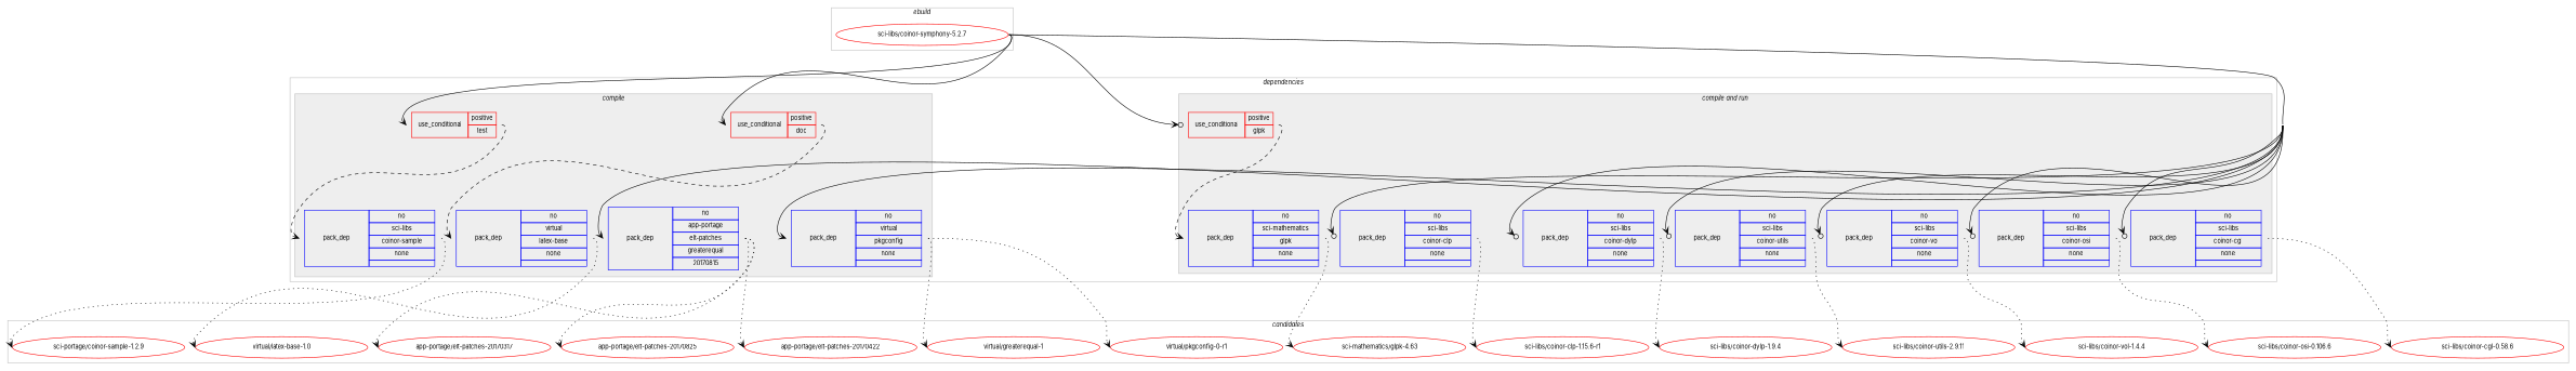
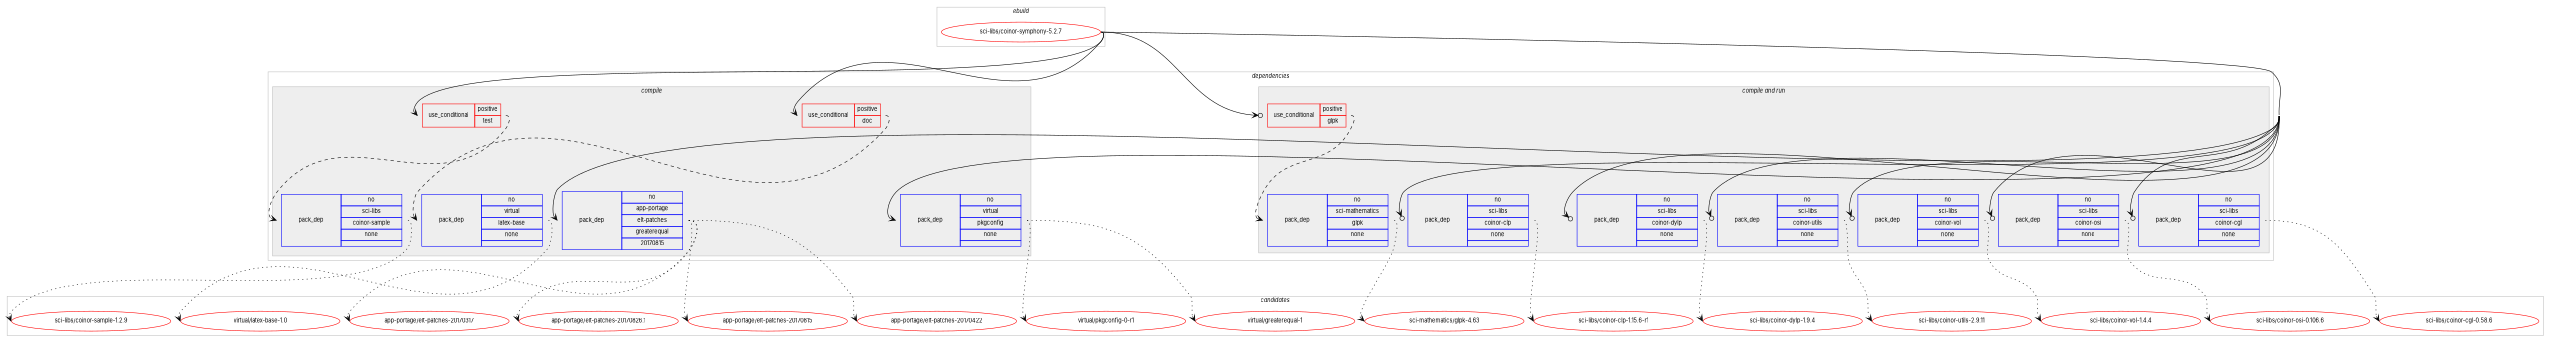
  digraph {
    compound=true
    concentrate=true
    fontname=Inter
    fontsize=10
    newrank=true
    rankdir=TB
    ranksep=1.5
    node [color=red fontname=Inter fontsize=10]
    edge [arrowhead=vee fontname=Inter headport=w style=dotted tailport=e weight=100]
    n1 [label="sci-libs/coinor-symphony-5.2.7" width=4]
    n2 [color=blue label=<<TABLE BORDER="0" CELLBORDER="1" CELLSPACING="0" CELLPADDING="4" WIDTH="220"><TR><TD ROWSPAN="6" CELLPADDING="30">pack_dep</TD></TR><TR><TD WIDTH="110">no</TD></TR><TR><TD>virtual</TD></TR><TR><TD>latex-base</TD></TR><TR><TD>none</TD></TR><TR><TD></TD></TR></TABLE>> shape=none]
    n3 [label=<<TABLE BORDER="0" CELLBORDER="1" CELLSPACING="0" CELLPADDING="4"><TR><TD ROWSPAN="3" CELLPADDING="10">use_conditional</TD></TR><TR><TD>positive</TD></TR><TR><TD>doc</TD></TR></TABLE>> shape=none]
    n4 [color=blue label=<<TABLE BORDER="0" CELLBORDER="1" CELLSPACING="0" CELLPADDING="4" WIDTH="220"><TR><TD ROWSPAN="6" CELLPADDING="30">pack_dep</TD></TR><TR><TD WIDTH="110">no</TD></TR><TR><TD>sci-libs</TD></TR><TR><TD>coinor-sample</TD></TR><TR><TD>none</TD></TR><TR><TD></TD></TR></TABLE>> shape=none]
    n5 [label=<<TABLE BORDER="0" CELLBORDER="1" CELLSPACING="0" CELLPADDING="4"><TR><TD ROWSPAN="3" CELLPADDING="10">use_conditional</TD></TR><TR><TD>positive</TD></TR><TR><TD>test</TD></TR></TABLE>> shape=none]
    n6 [color=blue label=<<TABLE BORDER="0" CELLBORDER="1" CELLSPACING="0" CELLPADDING="4" WIDTH="220"><TR><TD ROWSPAN="6" CELLPADDING="30">pack_dep</TD></TR><TR><TD WIDTH="110">no</TD></TR><TR><TD>app-portage</TD></TR><TR><TD>elt-patches</TD></TR><TR><TD>greaterequal</TD></TR><TR><TD>20170815</TD></TR></TABLE>> shape=none]
    n7 [color=blue label=<<TABLE BORDER="0" CELLBORDER="1" CELLSPACING="0" CELLPADDING="4" WIDTH="220"><TR><TD ROWSPAN="6" CELLPADDING="30">pack_dep</TD></TR><TR><TD WIDTH="110">no</TD></TR><TR><TD>virtual</TD></TR><TR><TD>pkgconfig</TD></TR><TR><TD>none</TD></TR><TR><TD></TD></TR></TABLE>> shape=none]
    n8 [color=blue label=<<TABLE BORDER="0" CELLBORDER="1" CELLSPACING="0" CELLPADDING="4" WIDTH="220"><TR><TD ROWSPAN="6" CELLPADDING="30">pack_dep</TD></TR><TR><TD WIDTH="110">no</TD></TR><TR><TD>sci-libs</TD></TR><TR><TD>coinor-osi</TD></TR><TR><TD>none</TD></TR><TR><TD></TD></TR></TABLE>> shape=none]
    n9 [color=blue label=<<TABLE BORDER="0" CELLBORDER="1" CELLSPACING="0" CELLPADDING="4" WIDTH="220"><TR><TD ROWSPAN="6" CELLPADDING="30">pack_dep</TD></TR><TR><TD WIDTH="110">no</TD></TR><TR><TD>sci-mathematics</TD></TR><TR><TD>glpk</TD></TR><TR><TD>none</TD></TR><TR><TD></TD></TR></TABLE>> shape=none]
    n10 [label=<<TABLE BORDER="0" CELLBORDER="1" CELLSPACING="0" CELLPADDING="4"><TR><TD ROWSPAN="3" CELLPADDING="10">use_conditional</TD></TR><TR><TD>positive</TD></TR><TR><TD>glpk</TD></TR></TABLE>> shape=none]
    n11 [color=blue label=<<TABLE BORDER="0" CELLBORDER="1" CELLSPACING="0" CELLPADDING="4" WIDTH="220"><TR><TD ROWSPAN="6" CELLPADDING="30">pack_dep</TD></TR><TR><TD WIDTH="110">no</TD></TR><TR><TD>sci-libs</TD></TR><TR><TD>coinor-cgl</TD></TR><TR><TD>none</TD></TR><TR><TD></TD></TR></TABLE>> shape=none]
    n12 [color=blue label=<<TABLE BORDER="0" CELLBORDER="1" CELLSPACING="0" CELLPADDING="4" WIDTH="220"><TR><TD ROWSPAN="6" CELLPADDING="30">pack_dep</TD></TR><TR><TD WIDTH="110">no</TD></TR><TR><TD>sci-libs</TD></TR><TR><TD>coinor-clp</TD></TR><TR><TD>none</TD></TR><TR><TD></TD></TR></TABLE>> shape=none]
    n13 [color=blue label=<<TABLE BORDER="0" CELLBORDER="1" CELLSPACING="0" CELLPADDING="4" WIDTH="220"><TR><TD ROWSPAN="6" CELLPADDING="30">pack_dep</TD></TR><TR><TD WIDTH="110">no</TD></TR><TR><TD>sci-libs</TD></TR><TR><TD>coinor-dylp</TD></TR><TR><TD>none</TD></TR><TR><TD></TD></TR></TABLE>> shape=none]
    n14 [color=blue label=<<TABLE BORDER="0" CELLBORDER="1" CELLSPACING="0" CELLPADDING="4" WIDTH="220"><TR><TD ROWSPAN="6" CELLPADDING="30">pack_dep</TD></TR><TR><TD WIDTH="110">no</TD></TR><TR><TD>sci-libs</TD></TR><TR><TD>coinor-utils</TD></TR><TR><TD>none</TD></TR><TR><TD></TD></TR></TABLE>> shape=none]
    n15 [color=blue label=<<TABLE BORDER="0" CELLBORDER="1" CELLSPACING="0" CELLPADDING="4" WIDTH="220"><TR><TD ROWSPAN="6" CELLPADDING="30">pack_dep</TD></TR><TR><TD WIDTH="110">no</TD></TR><TR><TD>sci-libs</TD></TR><TR><TD>coinor-vol</TD></TR><TR><TD>none</TD></TR><TR><TD></TD></TR></TABLE>> shape=none]
    n16 [label="virtual/latex-base-1.0" width=4]
-   n17 [label="sci-portage/coinor-sample-1.2.9" width=4]
+   n17 [label="sci-libs/coinor-sample-1.2.9" width=4]
    n18 [label="sci-libs/coinor-utils-2.9.11" width=4]
    n19 [label="app-portage/elt-patches-20170317" width=4]
    n20 [label="app-portage/elt-patches-20170422" width=4]
-   n21 [label="app-portage/elt-patches-20170825" width=4]
+   n21 [label="app-portage/elt-patches-20170815" width=4]
+   n22 [label="app-portage/elt-patches-20170826.1" width=4]
    n23 [label="virtual/pkgconfig-0-r1" width=4]
    n24 [label="virtual/greaterequal-1" width=4]
    n25 [label="sci-mathematics/glpk-4.63" width=4]
    n26 [label="sci-libs/coinor-cgl-0.58.6" width=4]
    n27 [label="sci-libs/coinor-clp-1.15.6-r1" width=4]
    n28 [label="sci-libs/coinor-dylp-1.9.4" width=4]
    n29 [label="sci-libs/coinor-osi-0.106.6" width=4]
    n30 [label="sci-libs/coinor-vol-1.4.4" width=4]
    subgraph cluster_1 {
      color=gray
      label=<<i>ebuild</i>>
      rank=same
      n1
    }
    subgraph cluster_2 {
      color=gray
      label=<<i>dependencies</i>>
      subgraph cluster_3 {
        color=gray
        fillcolor="#eeeeee"
        label=<<i>compile</i>>
        style=filled
        subgraph sub_4 {
          color=gray
          fillcolor="#eeeeee"
          label=<<i>compile</i>>
          style=filled
          n3
          subgraph sub_5 {
            color=gray
            fillcolor="#eeeeee"
            label=<<i>compile</i>>
            style=filled
            n2
          }
        }
        subgraph sub_6 {
          color=gray
          fillcolor="#eeeeee"
          label=<<i>compile</i>>
          style=filled
          n5
          subgraph sub_7 {
            color=gray
            fillcolor="#eeeeee"
            label=<<i>compile</i>>
            style=filled
            n4
          }
        }
        subgraph sub_8 {
          color=gray
          fillcolor="#eeeeee"
          label=<<i>compile</i>>
          style=filled
          n6
        }
        subgraph sub_9 {
          color=gray
          fillcolor="#eeeeee"
          label=<<i>compile</i>>
          style=filled
          n7
        }
      }
      subgraph cluster_10 {
        color=gray
        fillcolor="#eeeeee"
        label=<<i>compile and run</i>>
        style=filled
        subgraph sub_11 {
          color=gray
          fillcolor="#eeeeee"
          label=<<i>compile and run</i>>
          style=filled
          n8
        }
        subgraph sub_12 {
          color=gray
          fillcolor="#eeeeee"
          label=<<i>compile and run</i>>
          style=filled
          n10
          subgraph sub_13 {
            color=gray
            fillcolor="#eeeeee"
            label=<<i>compile and run</i>>
            style=filled
            n9
          }
        }
        subgraph sub_14 {
          color=gray
          fillcolor="#eeeeee"
          label=<<i>compile and run</i>>
          style=filled
          n11
        }
        subgraph sub_15 {
          color=gray
          fillcolor="#eeeeee"
          label=<<i>compile and run</i>>
          style=filled
          n12
        }
        subgraph sub_16 {
          color=gray
          fillcolor="#eeeeee"
          label=<<i>compile and run</i>>
          style=filled
          n13
        }
        subgraph sub_17 {
          color=gray
          fillcolor="#eeeeee"
          label=<<i>compile and run</i>>
          style=filled
          n14
        }
        subgraph sub_18 {
          color=gray
          fillcolor="#eeeeee"
          label=<<i>compile and run</i>>
          style=filled
          n15
        }
      }
      subgraph cluster_19 {
        color=gray
        fillcolor="#eeeeee"
        label=<<i>run</i>>
        style=filled
      }
    }
    subgraph cluster_20 {
      color=gray
      label=<<i>candidates</i>>
      rank=same
      subgraph sub_21 {
        color=black
        label=<<i>candidates</i>>
        nodesep=1
        rank=same
        n16
      }
      subgraph sub_22 {
        color=black
        label=<<i>candidates</i>>
        nodesep=1
        rank=same
        n17
      }
      subgraph sub_23 {
        color=black
        label=<<i>candidates</i>>
        nodesep=1
        rank=same
        n18
      }
      subgraph sub_24 {
        color=black
        label=<<i>candidates</i>>
        nodesep=1
        rank=same
        n19
        n20
        n21
+       n22
      }
      subgraph sub_25 {
        color=black
        label=<<i>candidates</i>>
        nodesep=1
        rank=same
        n23
        n24
      }
      subgraph sub_26 {
        color=black
        label=<<i>candidates</i>>
        nodesep=1
        rank=same
        n25
      }
      subgraph sub_27 {
        color=black
        label=<<i>candidates</i>>
        nodesep=1
        rank=same
        n26
      }
      subgraph sub_28 {
        color=black
        label=<<i>candidates</i>>
        nodesep=1
        rank=same
        n27
      }
      subgraph sub_29 {
        color=black
        label=<<i>candidates</i>>
        nodesep=1
        rank=same
        n28
      }
      subgraph sub_30 {
        color=black
        label=<<i>candidates</i>>
        nodesep=1
        rank=same
        n29
      }
      subgraph sub_31 {
        color=black
        label=<<i>candidates</i>>
        nodesep=1
        rank=same
        n30
      }
    }
    n1 -> n3 [style=solid weight=20]
    n1 -> n5 [style=solid weight=20]
    n1 -> n6 [style=solid weight=20]
    n1 -> n7 [style=solid weight=20]
    n1 -> n8 [arrowhead=odotvee style=solid weight=20]
    n1 -> n10 [arrowhead=odotvee style=solid weight=20]
    n1 -> n11 [arrowhead=odotvee style=solid weight=20]
    n1 -> n12 [arrowhead=odotvee style=solid weight=20]
    n1 -> n13 [arrowhead=odotvee style=solid weight=20]
    n1 -> n14 [arrowhead=odotvee style=solid weight=20]
    n1 -> n15 [arrowhead=odotvee style=solid weight=20]
    n2 -> n16
    n3 -> n2 [style=dashed weight=20]
    n4 -> n17
    n5 -> n4 [style=dashed weight=20]
    n6 -> n19
    n6 -> n20
    n6 -> n21
+   n6 -> n22
    n7 -> n23
    n7 -> n24
    n8 -> n29
    n9 -> n25
    n10 -> n9 [style=dashed weight=20]
    n11 -> n26
    n12 -> n27
    n13 -> n28
    n14 -> n18
    n15 -> n30
  }
